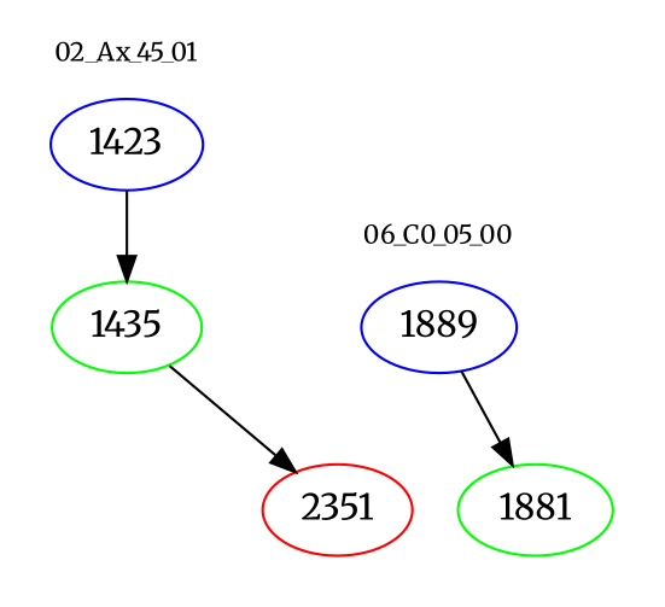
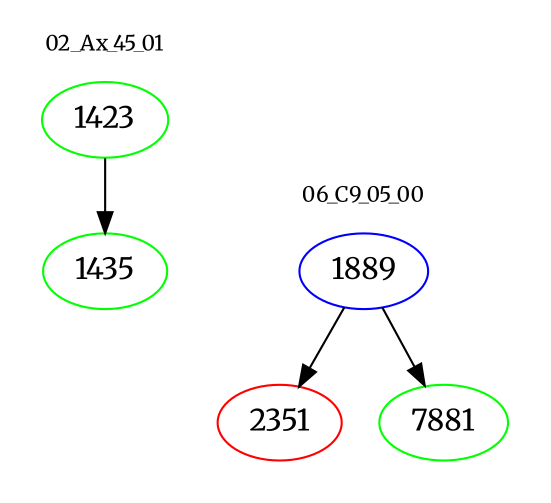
  digraph {
    fontname=Merriweather
    node [color=blue fontname=Merriweather]
    edge [color=black fontname=Merriweather]
-   n1 [label=1423]
+   n1 [color=green label=1423]
    n2 [color=green label=1435]
    n3 [label=1889]
-   n4 [color=green label=1881]
+   n4 [color=green label=7881]
    n5 [color=red label=2351]
    subgraph cluster_1 {
      color=white
      fontsize=10
      label="02_Ax_45_01"
      n1
      n2
    }
    subgraph cluster_2 {
      color=white
      fontsize=10
-     label="06_C0_05_00"
+     label="06_C9_05_00"
      n3
      n4
      n5
    }
    n1 -> n2
    n3 -> n4
-   n2 -> n5
+   n3 -> n5
  }
